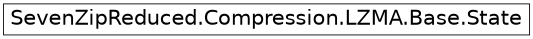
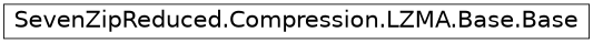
  digraph {
    rankdir=LR
    fontname="DejaVu Sans"
-   n1 [color=black fillcolor=white fontname="DejaVu Sans" fontsize=24 height=0.2 label="SevenZipReduced.Compression.LZMA.Base.State" shape=record style=filled width=0.4]
+   n1 [color=black fillcolor=white fontname="DejaVu Sans" fontsize=24 height=0.2 label="SevenZipReduced.Compression.LZMA.Base.Base" shape=record style=filled width=0.4]
  }
